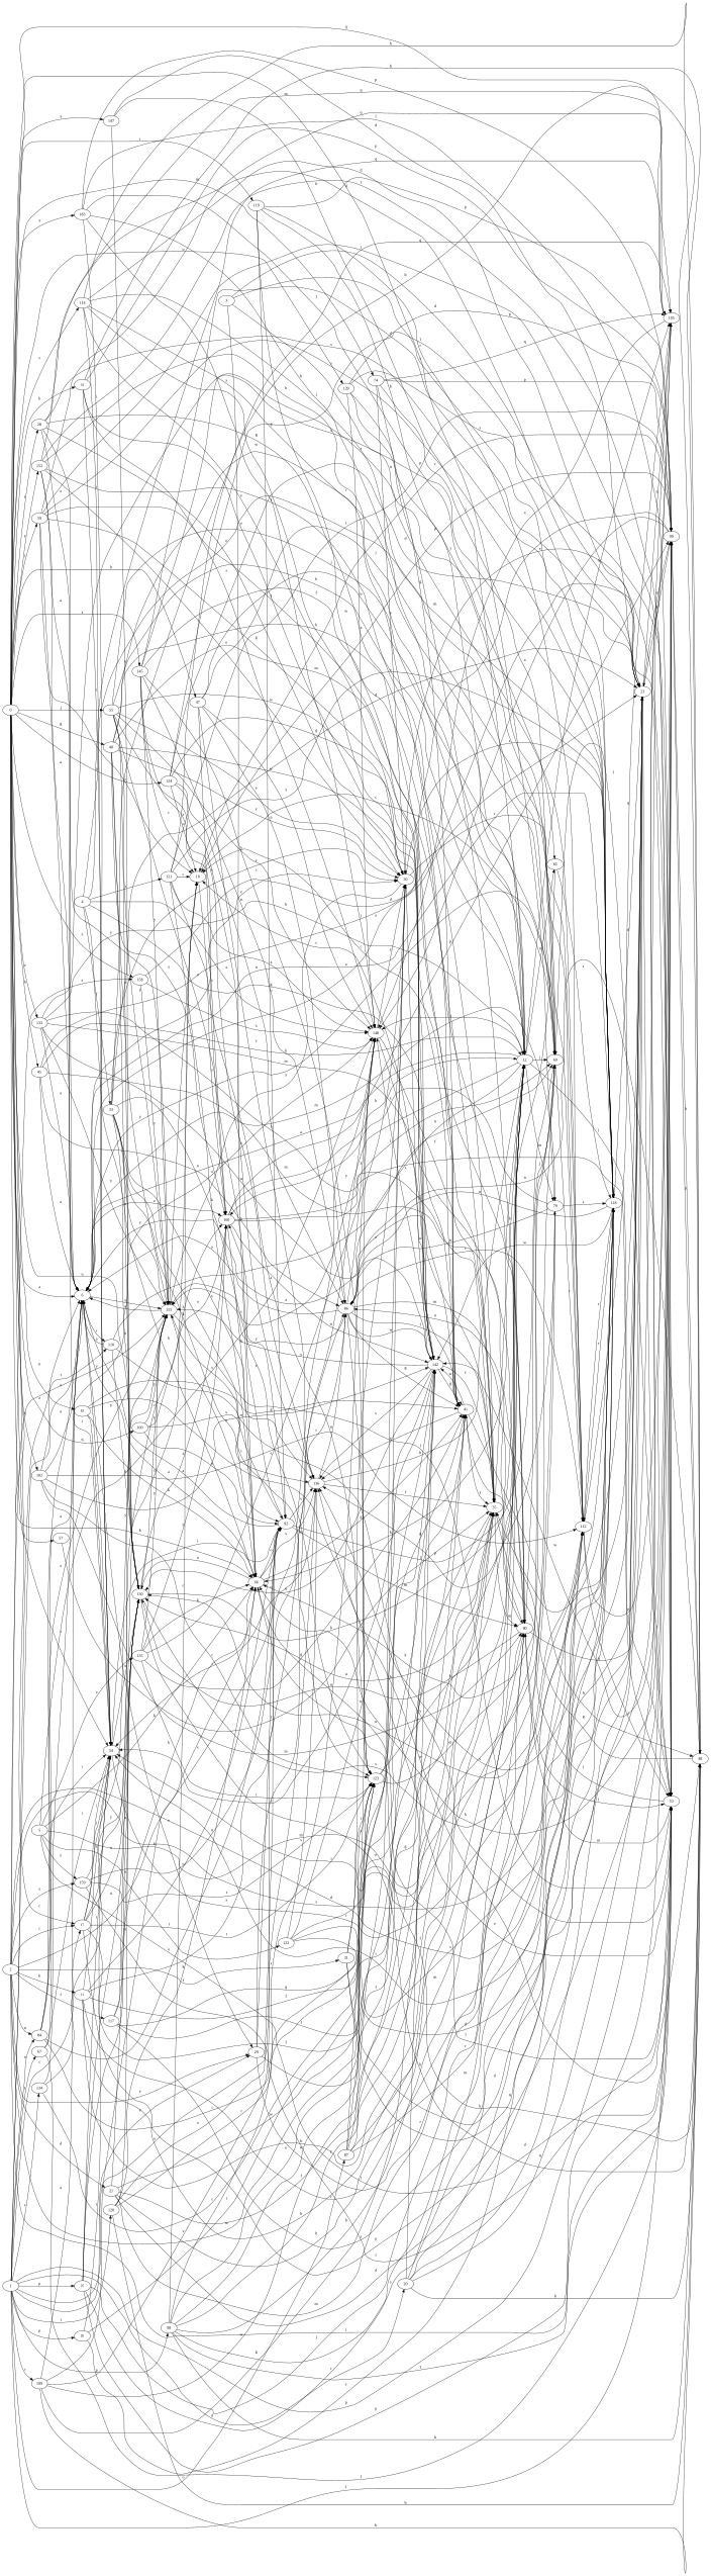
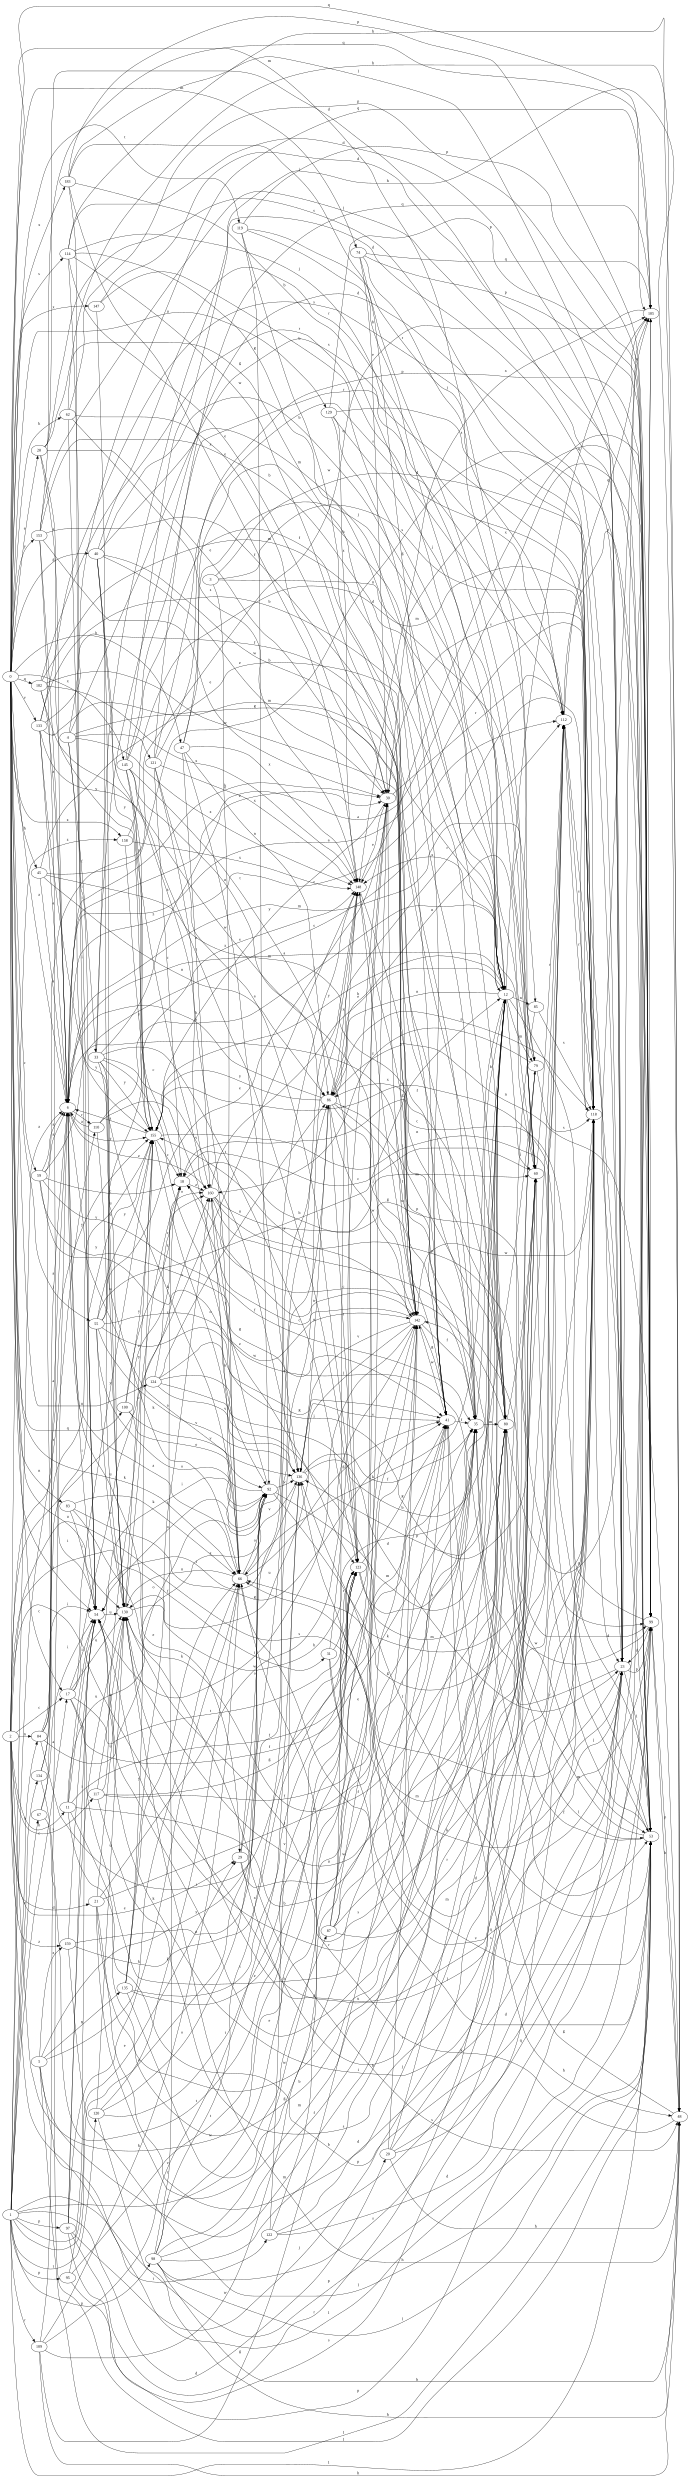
  strict digraph {
    fontname="Liberation Serif"
    rankdir=LR
    node [fontname="Liberation Serif"]
    edge [fontname="Liberation Serif"]
    0
    6
    17
    28
    40
    45
    47
    54
    55
-   57
    59
    62
    66
    74
    79
    83
    100
    102
    105
    114
    119
    124
    129
    130
    133
    n26 [label=183]
    145
    147
    153
    158
    29
    110
    155
    30
    112
    160
    12
    35
    123
    23
    118
    41
    142
    80
    n45 [label=53]
    86
    148
    60
    136
    92
    18
    99
    48
    1
    20
    67
    84
    87
    95
    97
    98
    109
    120
    134
    2
    11
    21
    31
    117
    159
    3
    85
    4
    33
    121
    5
    122
    135
    0 -> 6 [label=a]
    0 -> 17 [label=c]
    0 -> 28 [label=e]
    0 -> 40 [label=g]
    0 -> 45 [label=h]
    0 -> 47 [label=h]
    0 -> 54 [label=i]
    0 -> 55 [label=j]
-   0 -> 57 [label=j]
    0 -> 59 [label=c]
    0 -> 62 [label=k]
    0 -> 66 [label=k]
    0 -> 74 [label=m]
    0 -> 79 [label=m]
    0 -> 83 [label=n]
    0 -> 100 [label=q]
    0 -> 102 [label=q]
    0 -> 105 [label=q]
    0 -> 114 [label=s]
    0 -> 119 [label=t]
    0 -> 124 [label=u]
    0 -> 129 [label=u]
    0 -> 130 [label=u]
    0 -> 133 [label=v]
    0 -> n26 [label=x]
    0 -> 145 [label=x]
    0 -> 147 [label=x]
    0 -> 153 [label=y]
    0 -> 158 [label=z]
    6 -> 54 [label=i]
    6 -> 79 [label=m]
    6 -> 29 [label=e]
    6 -> 110 [label=r]
    6 -> 155 [label=y]
    6 -> 30 [label=e]
    6 -> 112 [label=r]
    6 -> 160 [label=z]
    17 -> 54 [label=i]
    17 -> 130 [label=u]
    17 -> 155 [label=y]
    17 -> 160 [label=z]
    17 -> 12 [label=b]
    17 -> 35 [label=f]
    17 -> 123 [label=t]
    28 -> 6 [label=a]
    28 -> 155 [label=y]
    28 -> 30 [label=e]
    28 -> 23 [label=d]
    28 -> 118 [label=s]
    28 -> 41 [label=g]
    40 -> 130 [label=u]
    40 -> 155 [label=y]
    40 -> 30 [label=e]
    40 -> 112 [label=r]
    40 -> 160 [label=z]
    40 -> 12 [label=b]
    40 -> 142 [label=w]
    40 -> 80 [label=m]
    45 -> 6 [label=a]
    45 -> 12 [label=b]
    45 -> 80 [label=m]
    45 -> n45 [label=l]
    45 -> 86 [label=n]
    47 -> 160 [label=z]
    47 -> 12 [label=b]
    47 -> 86 [label=n]
    47 -> 148 [label=x]
    47 -> 60 [label=j]
    47 -> 136 [label=v]
    54 -> 130 [label=u]
    54 -> 112 [label=r]
    55 -> 130 [label=u]
    55 -> 155 [label=y]
    55 -> 30 [label=e]
    55 -> 12 [label=b]
    55 -> 142 [label=w]
    55 -> 148 [label=x]
    55 -> 60 [label=j]
    55 -> 136 [label=v]
    55 -> 92 [label=o]
-   57 -> 35 [label=f]
    59 -> 6 [label=a]
    59 -> 105 [label=q]
    59 -> 35 [label=f]
    59 -> 118 [label=s]
    59 -> 41 [label=g]
    59 -> n45 [label=l]
    59 -> 18 [label=c]
    62 -> 54 [label=i]
    62 -> 30 [label=e]
    62 -> 148 [label=s]
    62 -> 99 [label=p]
    62 -> 48 [label=h]
    66 -> 6 [label=a]
    66 -> 130 [label=u]
    66 -> 41 [label=g]
    66 -> n45 [label=l]
    66 -> 136 [label=v]
    66 -> 92 [label=o]
    74 -> 105 [label=q]
    74 -> 30 [label=e]
    74 -> 41 [label=g]
    74 -> 60 [label=j]
    74 -> 99 [label=p]
    79 -> 54 [label=i]
    79 -> 160 [label=z]
    79 -> 118 [label=s]
    79 -> 86 [label=n]
    79 -> 136 [label=p]
    83 -> 54 [label=i]
    83 -> 66 [label=k]
    83 -> 41 [label=g]
    83 -> 48 [label=h]
    100 -> 155 [label=y]
    100 -> 160 [label=z]
    100 -> 136 [label=v]
    100 -> 92 [label=o]
    102 -> 6 [label=a]
    102 -> 112 [label=r]
    102 -> 123 [label=t]
    102 -> 142 [label=w]
    102 -> 80 [label=m]
    102 -> 148 [label=x]
    105 -> 148 [label=x]
    114 -> 54 [label=i]
    114 -> 30 [label=e]
    114 -> 23 [label=d]
    114 -> 41 [label=g]
    114 -> 142 [label=w]
    114 -> 60 [label=j]
    114 -> 48 [label=h]
    119 -> 112 [label=r]
    119 -> 12 [label=b]
    119 -> 142 [label=w]
    119 -> 92 [label=o]
    119 -> 99 [label=p]
    124 -> 23 [label=d]
    124 -> 41 [label=g]
    124 -> n45 [label=l]
    124 -> 86 [label=n]
    124 -> 136 [label=v]
    124 -> 18 [label=c]
    129 -> 118 [label=s]
    129 -> 80 [label=m]
    129 -> 148 [label=x]
    129 -> 60 [label=j]
    129 -> 99 [label=p]
    130 -> 155 [label=y]
    130 -> 160 [label=z]
    130 -> 12 [label=b]
    130 -> 118 [label=s]
    130 -> 48 [label=h]
    133 -> 6 [label=a]
    133 -> 155 [label=y]
    133 -> 12 [label=b]
    133 -> 35 [label=f]
    133 -> 118 [label=s]
    133 -> 142 [label=w]
    133 -> 80 [label=m]
    n26 -> 54 [label=i]
    n26 -> 12 [label=b]
    n26 -> n45 [label=l]
    n26 -> 148 [label=x]
    n26 -> 60 [label=j]
    n26 -> 99 [label=p]
    145 -> 155 [label=y]
    145 -> 112 [label=r]
    145 -> 160 [label=z]
    145 -> 35 [label=f]
    145 -> 123 [label=t]
    145 -> 23 [label=d]
    145 -> 86 [label=n]
    145 -> 18 [label=c]
    147 -> 130 [label=u]
    147 -> 12 [label=b]
    147 -> 23 [label=d]
    153 -> 6 [label=a]
    153 -> 54 [label=i]
    153 -> 105 [label=q]
    153 -> 30 [label=e]
    153 -> 12 [label=b]
    153 -> 35 [label=f]
    153 -> n45 [label=l]
    158 -> 155 [label=y]
    158 -> 23 [label=d]
    158 -> 148 [label=x]
    29 -> 112 [label=r]
    29 -> 35 [label=f]
    29 -> 86 [label=n]
    29 -> 92 [label=o]
    110 -> 6 [label=a]
    110 -> 130 [label=u]
    110 -> 123 [label=t]
    110 -> 60 [label=j]
    155 -> 6 [label=a]
    155 -> n45 [label=l]
    155 -> 92 [label=o]
    155 -> 18 [label=c]
    30 -> 155 [label=y]
    30 -> 112 [label=r]
    30 -> 118 [label=s]
    30 -> 142 [label=w]
    112 -> 105 [label=q]
    112 -> 118 [label=s]
    112 -> n45 [label=l]
    112 -> 99 [label=p]
    160 -> 66 [label=k]
    160 -> 12 [label=b]
    160 -> 142 [label=w]
    160 -> n45 [label=l]
    160 -> 60 [label=j]
    160 -> 99 [label=p]
    12 -> 6 [label=a]
    12 -> 66 [label=k]
    12 -> 79 [label=m]
    12 -> 105 [label=q]
    12 -> 155 [label=y]
    12 -> n45 [label=l]
    12 -> 86 [label=n]
    12 -> 148 [label=x]
    12 -> 60 [label=j]
    12 -> 85 [label=n]
    35 -> 6 [label=a]
    35 -> 12 [label=b]
    35 -> 80 [label=m]
    123 -> 12 [label=b]
    123 -> 41 [label=g]
    123 -> 80 [label=m]
    23 -> 54 [label=i]
    23 -> 105 [label=q]
    23 -> 35 [label=f]
    23 -> n45 [label=l]
    23 -> 136 [label=v]
    23 -> 99 [label=p]
    118 -> 6 [label=a]
    118 -> 130 [label=u]
    118 -> 112 [label=r]
    118 -> 23 [label=d]
    118 -> 142 [label=w]
    118 -> 86 [label=n]
    41 -> 35 [label=f]
    41 -> 142 [label=w]
    41 -> 136 [label=v]
    41 -> 48 [label=h]
    142 -> 54 [label=i]
    142 -> 130 [label=u]
    142 -> 155 [label=y]
    142 -> 35 [label=f]
    142 -> 41 [label=g]
    142 -> 148 [label=x]
    142 -> 136 [label=v]
    142 -> 18 [label=c]
    80 -> 105 [label=q]
    80 -> 130 [label=u]
    80 -> n45 [label=l]
    80 -> 86 [label=n]
    80 -> 60 [label=j]
    80 -> 18 [label=c]
    n45 -> 155 [label=y]
    n45 -> 30 [label=e]
    n45 -> 35 [label=f]
    n45 -> 80 [label=m]
    n45 -> 60 [label=j]
    n45 -> 136 [label=v]
    86 -> 6 [label=a]
    86 -> 155 [label=y]
    86 -> 112 [label=r]
    86 -> 35 [label=f]
    86 -> 123 [label=t]
    86 -> 41 [label=g]
    86 -> 142 [label=w]
    86 -> 80 [label=m]
    86 -> 148 [label=x]
    148 -> 30 [label=e]
    148 -> 35 [label=f]
    148 -> 41 [label=g]
    60 -> 66 [label=k]
    60 -> 112 [label=r]
    60 -> 18 [label=c]
    136 -> 54 [label=i]
    136 -> 12 [label=b]
    136 -> 35 [label=f]
    136 -> 86 [label=n]
    92 -> 6 [label=a]
    92 -> 54 [label=i]
    92 -> 160 [label=z]
    92 -> 80 [label=m]
    92 -> 60 [label=j]
    92 -> 136 [label=v]
    18 -> 160 [label=z]
    18 -> 99 [label=p]
    99 -> 6 [label=a]
    99 -> 66 [label=k]
    99 -> 23 [label=d]
    99 -> 142 [label=w]
    99 -> 148 [label=x]
    99 -> 18 [label=c]
    99 -> 48 [label=h]
    48 -> 66 [label=k]
    48 -> 41 [label=g]
    48 -> 86 [label=n]
    48 -> 99 [label=p]
    1 -> 6 [label=a]
    1 -> 17 [label=c]
    1 -> 29 [label=e]
    1 -> 110 [label=r]
    1 -> n45 [label=l]
    1 -> 92 [label=o]
    1 -> 99 [label=p]
    1 -> 20 [label=d]
    1 -> 67 [label=l]
    1 -> 84 [label=n]
    1 -> 87 [label=o]
    1 -> 95 [label=p]
    1 -> 97 [label=p]
    1 -> 98 [label=p]
    1 -> 109 [label=r]
    1 -> 120 [label=t]
    1 -> 134 [label=v]
    20 -> 105 [label=q]
    20 -> 23 [label=d]
    20 -> 118 [label=s]
    20 -> 142 [label=w]
    20 -> 80 [label=m]
    20 -> 48 [label=h]
    67 -> 6 [label=a]
    67 -> 54 [label=i]
    67 -> n45 [label=l]
    84 -> 6 [label=a]
    84 -> 54 [label=i]
    84 -> 155 [label=y]
    84 -> 123 [label=t]
    84 -> 92 [label=o]
    87 -> 30 [label=e]
    87 -> 112 [label=r]
    87 -> 35 [label=f]
    87 -> 41 [label=g]
    87 -> 80 [label=m]
    87 -> 148 [label=x]
    95 -> 54 [label=i]
    95 -> 123 [label=t]
    95 -> 118 [label=s]
    97 -> 54 [label=i]
    97 -> 66 [label=k]
    97 -> 130 [label=u]
    97 -> 112 [label=r]
    97 -> 60 [label=j]
    97 -> 99 [label=p]
    98 -> 30 [label=e]
    98 -> 12 [label=b]
    98 -> 35 [label=f]
    98 -> 118 [label=s]
    98 -> 142 [label=w]
    98 -> n45 [label=l]
    98 -> 148 [label=x]
    98 -> 18 [label=c]
    98 -> 48 [label=h]
    109 -> 6 [label=a]
    109 -> 66 [label=k]
    109 -> 41 [label=g]
    109 -> 142 [label=w]
    109 -> 136 [label=v]
    109 -> 48 [label=h]
    120 -> 66 [label=k]
    120 -> 130 [label=u]
    120 -> 123 [label=t]
    120 -> 92 [label=o]
    120 -> 48 [label=h]
    134 -> 6 [label=a]
    134 -> 155 [label=y]
    134 -> 123 [label=t]
    2 -> 17 [label=c]
    2 -> 158 [label=z]
    2 -> 29 [label=e]
    2 -> 155 [label=y]
    2 -> 23 [label=d]
    2 -> 118 [label=s]
    2 -> 142 [label=w]
    2 -> n45 [label=l]
    2 -> 148 [label=x]
    2 -> 84 [label=n]
    2 -> 11 [label=b]
    2 -> 21 [label=d]
    2 -> 31 [label=f]
    2 -> 117 [label=s]
    2 -> 159 [label=z]
    11 -> 54 [label=i]
    11 -> 112 [label=r]
    11 -> 12 [label=b]
    11 -> 35 [label=f]
    11 -> 148 [label=x]
    11 -> 92 [label=o]
    11 -> 99 [label=p]
    21 -> 130 [label=u]
    21 -> 12 [label=b]
    21 -> 35 [label=f]
    21 -> 23 [label=d]
    21 -> 142 [label=w]
    21 -> 80 [label=m]
    31 -> 105 [label=q]
    31 -> 30 [label=e]
    31 -> 123 [label=t]
    31 -> 23 [label=d]
    117 -> 130 [label=u]
    117 -> 35 [label=f]
    117 -> 118 [label=s]
    117 -> 41 [label=g]
    117 -> 18 [label=c]
    159 -> 54 [label=i]
    159 -> 123 [label=t]
    159 -> n45 [label=l]
    159 -> 86 [label=n]
    3 -> 66 [label=k]
    3 -> 23 [label=d]
    3 -> 118 [label=s]
    3 -> 85 [label=n]
    85 -> 130 [label=u]
    85 -> 118 [label=s]
    4 -> 66 [label=k]
    4 -> 105 [label=q]
    4 -> 118 [label=s]
    4 -> 41 [label=g]
    4 -> 148 [label=x]
    4 -> 33 [label=f]
    4 -> 121 [label=t]
    33 -> 66 [label=k]
    33 -> 130 [label=u]
    33 -> 155 [label=y]
    33 -> 30 [label=e]
    33 -> 123 [label=t]
    33 -> 23 [label=d]
    33 -> 136 [label=v]
    33 -> 92 [label=o]
    33 -> 48 [label=h]
    121 -> 66 [label=k]
    121 -> 105 [label=q]
    121 -> 123 [label=a]
    121 -> 118 [label=s]
    121 -> 148 [label=x]
    121 -> 18 [label=c]
    121 -> 99 [label=p]
    5 -> 66 [label=k]
    5 -> 79 [label=m]
    5 -> n45 [label=l]
    5 -> 148 [label=x]
    5 -> 159 [label=z]
    5 -> 122 [label=t]
    5 -> 135 [label=v]
    122 -> 23 [label=d]
    122 -> 118 [label=s]
    122 -> 142 [label=w]
    122 -> 60 [label=j]
    122 -> 136 [label=v]
    135 -> 66 [label=k]
    135 -> 155 [label=y]
    135 -> 30 [label=e]
    135 -> 160 [label=z]
    135 -> 123 [label=t]
    135 -> 41 [label=g]
  }
